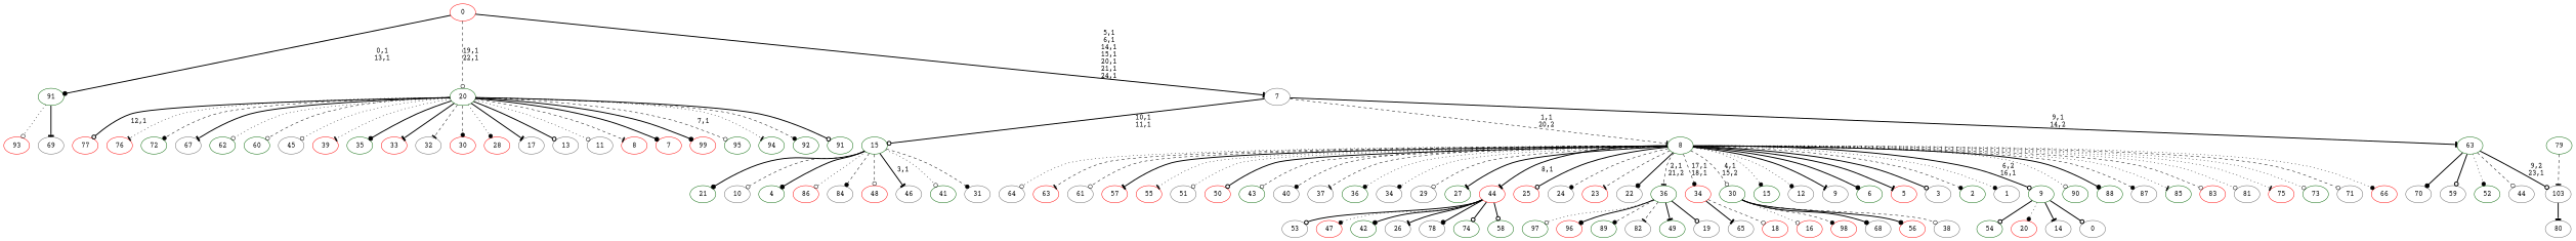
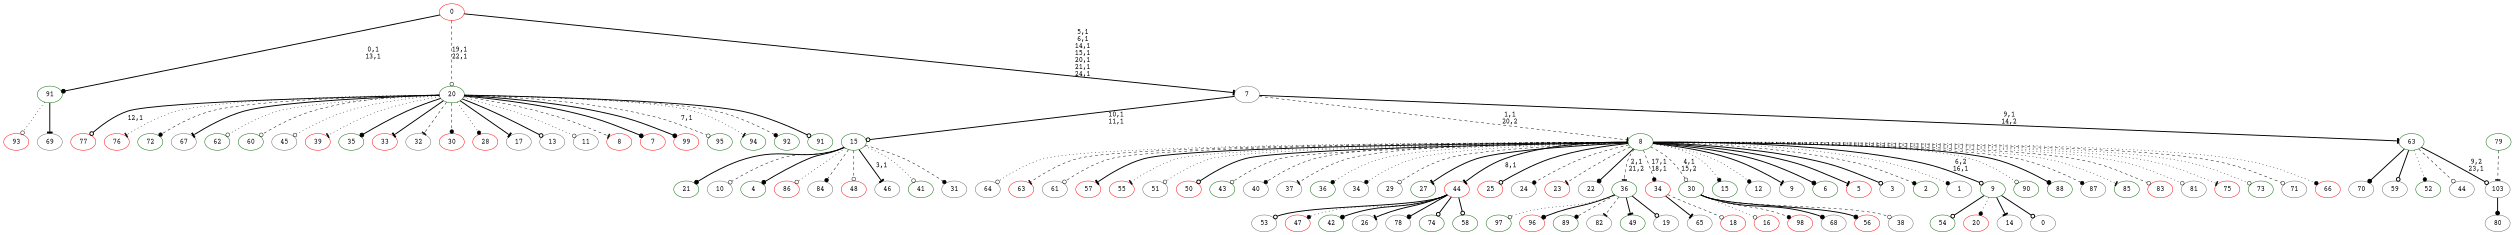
  digraph {
    fontname="Courier Prime"
    node [color=gray40 fontname="Courier Prime"]
    edge [arrowhead=odot fontname="Courier Prime" style=bold]
    n1 [color=red label=99]
    n2 [color=red label=98]
    n3 [color=darkgreen label=97]
    n4 [color=red label=96]
    n5 [color=darkgreen label=95]
    n6 [color=darkgreen label=94]
    n7 [color=red label=93]
    n8 [color=darkgreen label=92]
    n9 [color=darkgreen label=91]
    n10 [color=darkgreen label=90]
    n11 [color=darkgreen label=89]
    n12 [color=darkgreen label=88]
    n13 [label=87]
    n14 [color=red label=86]
    n15 [color=darkgreen label=85]
    n16 [label=84]
    n17 [color=red label=83]
    n18 [label=82]
    n19 [label=81]
    n20 [label=80]
    n21 [color=darkgreen label=79]
    103
    n23 [label=78]
    n24 [color=red label=77]
    n25 [color=red label=76]
    n26 [color=red label=75]
    n27 [color=darkgreen label=74]
    n28 [color=darkgreen label=73]
    n29 [color=darkgreen label=72]
    n30 [label=71]
    n31 [label=70]
    n32 [label=69]
    91 [color=darkgreen]
    n34 [label=68]
    n35 [label=67]
    n36 [color=red label=66]
    n37 [label=65]
    n38 [label=64]
    n39 [color=red label=63]
    n40 [color=darkgreen label=62]
    n41 [label=61]
    n42 [color=darkgreen label=60]
    n43 [label=59]
    n44 [color=darkgreen label=58]
    n45 [color=red label=57]
    n46 [color=red label=56]
    n47 [color=red label=55]
    n48 [color=darkgreen label=54]
    n49 [label=53]
    n50 [color=darkgreen label=52]
    n51 [label=51]
    n52 [color=red label=50]
    n53 [color=darkgreen label=49]
    n54 [color=red label=48]
    n55 [color=red label=47]
    n56 [label=46]
    n57 [label=45]
    n58 [label=44]
    63 [color=darkgreen]
    n60 [color=darkgreen label=43]
    n61 [color=darkgreen label=42]
    n62 [color=darkgreen label=41]
    n63 [label=40]
    n64 [color=red label=39]
    n65 [label=38]
    n66 [label=37]
    n67 [color=darkgreen label=36]
    n68 [color=darkgreen label=35]
    n69 [label=34]
    n70 [color=red label=33]
    n71 [label=32]
    n72 [label=31]
    n73 [color=red label=30]
    n74 [label=29]
    n75 [color=red label=28]
    n76 [color=darkgreen label=27]
    n77 [label=26]
    44 [color=red]
    n79 [color=red label=25]
    n80 [label=24]
    n81 [color=red label=23]
    n82 [label=22]
    n83 [color=darkgreen label=21]
    n84 [color=red label=20]
    n85 [label=19]
    36 [color=darkgreen]
    n87 [color=red label=18]
    34 [color=red]
    n89 [label=17]
    n90 [color=red label=16]
    30 [color=darkgreen]
    n92 [color=darkgreen label=15]
    n93 [label=14]
    n94 [label=13]
    n95 [label=12]
    n96 [label=11]
    n97 [label=10]
    n98 [label=9]
    n99 [color=red label=8]
    n100 [color=red label=7]
    20 [color=darkgreen]
    n102 [color=darkgreen label=6]
    n103 [color=red label=5]
    n104 [color=darkgreen label=4]
    15 [color=darkgreen]
    n106 [label=3]
    n107 [color=darkgreen label=2]
    n108 [label=1]
    n109 [label=0]
    9 [color=darkgreen]
    8 [color=darkgreen]
    7
    0 [color=red]
    n21 -> 103 [arrowhead=tee style=dashed]
-   103 -> n20 [arrowhead=tee]
+   103 -> n20 [arrowhead=dot]
    91 -> n7 [style=dotted]
    91 -> n32 [arrowhead=tee]
    63 -> 103 [label="9,2\n23,1"]
    63 -> n31 [arrowhead=dot]
    63 -> n43
    63 -> n50 [arrowhead=dot style=dotted]
    63 -> n58 [style=dashed]
    44 -> n23 [arrowhead=dot]
    44 -> n27
    44 -> n44
    44 -> n49
    44 -> n55 [arrowhead=dot style=dotted]
    44 -> n61 [arrowhead=dot]
    44 -> n77 [arrowhead=tee]
    36 -> n3 [style=dotted]
    36 -> n4 [arrowhead=dot]
    36 -> n11 [arrowhead=dot style=dashed]
    36 -> n18 [arrowhead=tee style=dashed]
    36 -> n53 [arrowhead=tee]
    36 -> n85
    34 -> n37 [arrowhead=tee]
    34 -> n87 [style=dashed]
    30 -> n2 [arrowhead=dot style=dashed]
    30 -> n34 [arrowhead=dot]
    30 -> n46 [arrowhead=dot]
    30 -> n65 [style=dashed]
    30 -> n90 [style=dotted]
    20 -> n1 [arrowhead=dot]
    20 -> n5 [label="7,1" style=dashed]
    20 -> n6 [arrowhead=tee style=dotted]
    20 -> n8 [arrowhead=dot style=dashed]
    20 -> n9
    20 -> n24 [label="12,1"]
    20 -> n25 [arrowhead=tee style=dotted]
    20 -> n29 [arrowhead=dot style=dashed]
    20 -> n35 [arrowhead=tee]
    20 -> n40 [style=dotted]
    20 -> n42 [style=dashed]
    20 -> n57 [style=dotted]
    20 -> n64 [arrowhead=tee style=dotted]
    20 -> n68 [arrowhead=dot]
    20 -> n70 [arrowhead=tee]
    20 -> n71 [arrowhead=tee style=dashed]
    20 -> n73 [arrowhead=dot style=dashed]
    20 -> n75 [arrowhead=dot style=dotted]
    20 -> n89 [arrowhead=tee]
    20 -> n94
    20 -> n96 [style=dotted]
    20 -> n99 [arrowhead=tee style=dashed]
    20 -> n100 [arrowhead=dot]
    15 -> n14 [style=dotted]
    15 -> n16 [arrowhead=dot style=dashed]
    15 -> n54 [style=dashed]
    15 -> n56 [arrowhead=tee label="3,1"]
    15 -> n62 [style=dotted]
    15 -> n72 [arrowhead=dot style=dashed]
    15 -> n83 [arrowhead=dot]
    15 -> n97 [style=dashed]
    15 -> n104 [arrowhead=dot]
    9 -> n48
    9 -> n84 [arrowhead=dot style=dotted]
    9 -> n93 [arrowhead=tee]
    9 -> n109
    8 -> n10 [style=dotted]
    8 -> n12 [arrowhead=dot]
    8 -> n13 [arrowhead=dot style=dashed]
    8 -> n15 [arrowhead=tee style=dotted]
    8 -> n17 [style=dashed]
    8 -> n19 [style=dotted]
    8 -> n26 [arrowhead=tee style=dotted]
    8 -> n28 [style=dotted]
    8 -> n30 [style=dashed]
    8 -> n36 [arrowhead=dot style=dotted]
    8 -> n38 [style=dotted]
    8 -> n39 [arrowhead=tee style=dashed]
    8 -> n41 [style=dashed]
    8 -> n45 [arrowhead=tee]
    8 -> n47 [arrowhead=tee style=dotted]
    8 -> n51 [style=dotted]
    8 -> n52
    8 -> n60 [style=dashed]
    8 -> n63 [arrowhead=dot style=dashed]
    8 -> n66 [arrowhead=tee style=dashed]
    8 -> n67 [arrowhead=dot style=dotted]
    8 -> n69 [arrowhead=dot style=dotted]
    8 -> n74 [style=dashed]
    8 -> n76 [arrowhead=tee]
    8 -> 44 [arrowhead=tee label="8,1"]
    8 -> n79
    8 -> n80 [arrowhead=dot style=dashed]
    8 -> n81 [arrowhead=tee style=dashed]
    8 -> n82 [arrowhead=dot]
    8 -> 36 [arrowhead=tee label="2,1\n21,2" style=dashed]
    8 -> 34 [arrowhead=dot label="17,1\n18,1" style=dashed]
    8 -> 30 [label="4,1\n15,2" style=dashed]
    8 -> n92 [arrowhead=dot style=dotted]
    8 -> n95 [arrowhead=dot style=dotted]
    8 -> n98 [arrowhead=tee]
    8 -> n102 [arrowhead=dot]
    8 -> n103 [arrowhead=tee]
    8 -> n106
    8 -> n107 [arrowhead=dot style=dashed]
    8 -> n108 [arrowhead=dot style=dotted]
    8 -> 9 [label="6,2\n16,1"]
    7 -> 63 [arrowhead=tee label="9,1\n14,2"]
    7 -> 15 [label="10,1\n11,1"]
    7 -> 8 [arrowhead=tee label="1,1\n20,2" style=dashed]
    0 -> 91 [arrowhead=dot label="0,1\n13,1"]
    0 -> 20 [label="19,1\n22,1" style=dashed]
    0 -> 7 [arrowhead=tee label="5,1\n6,1\n14,1\n15,1\n20,1\n21,1\n24,1"]
  }
